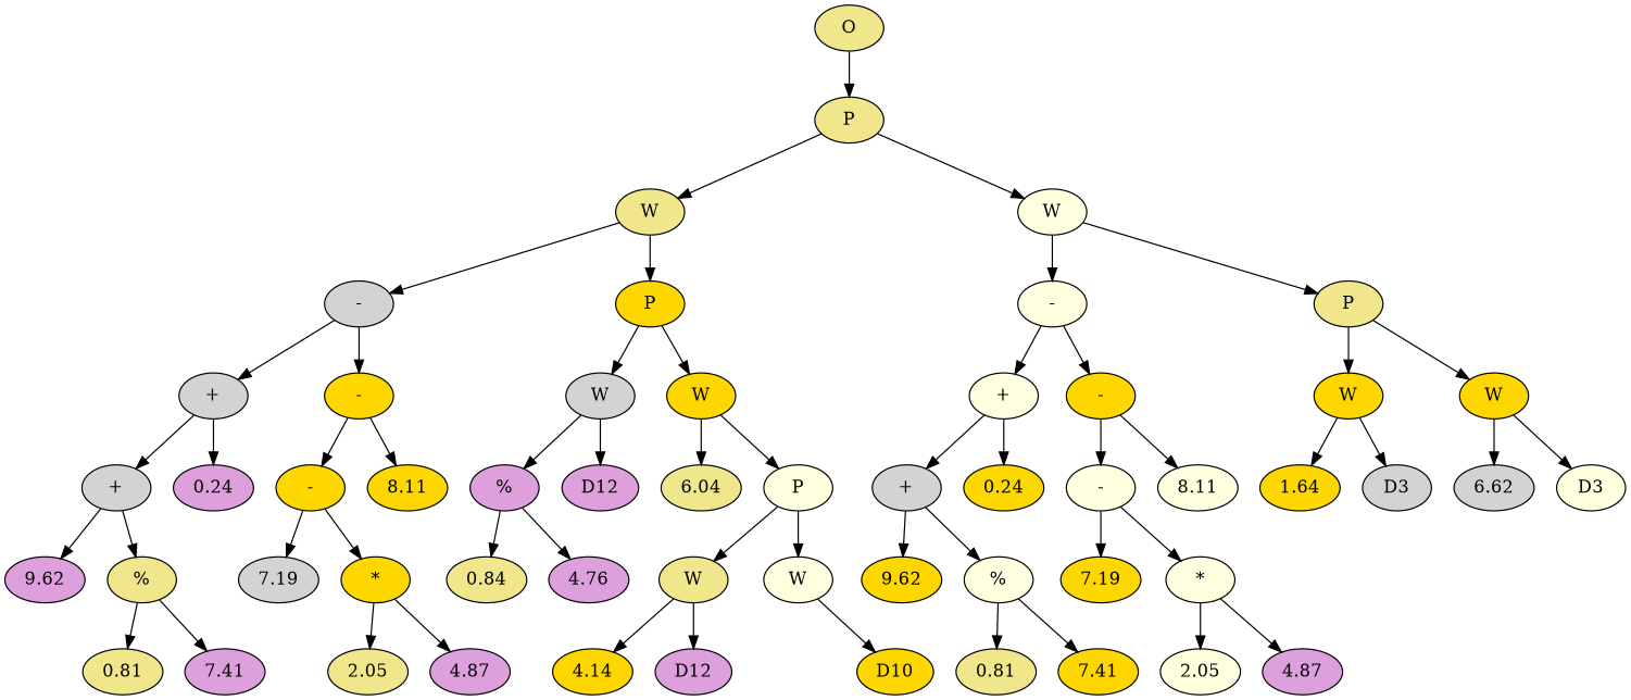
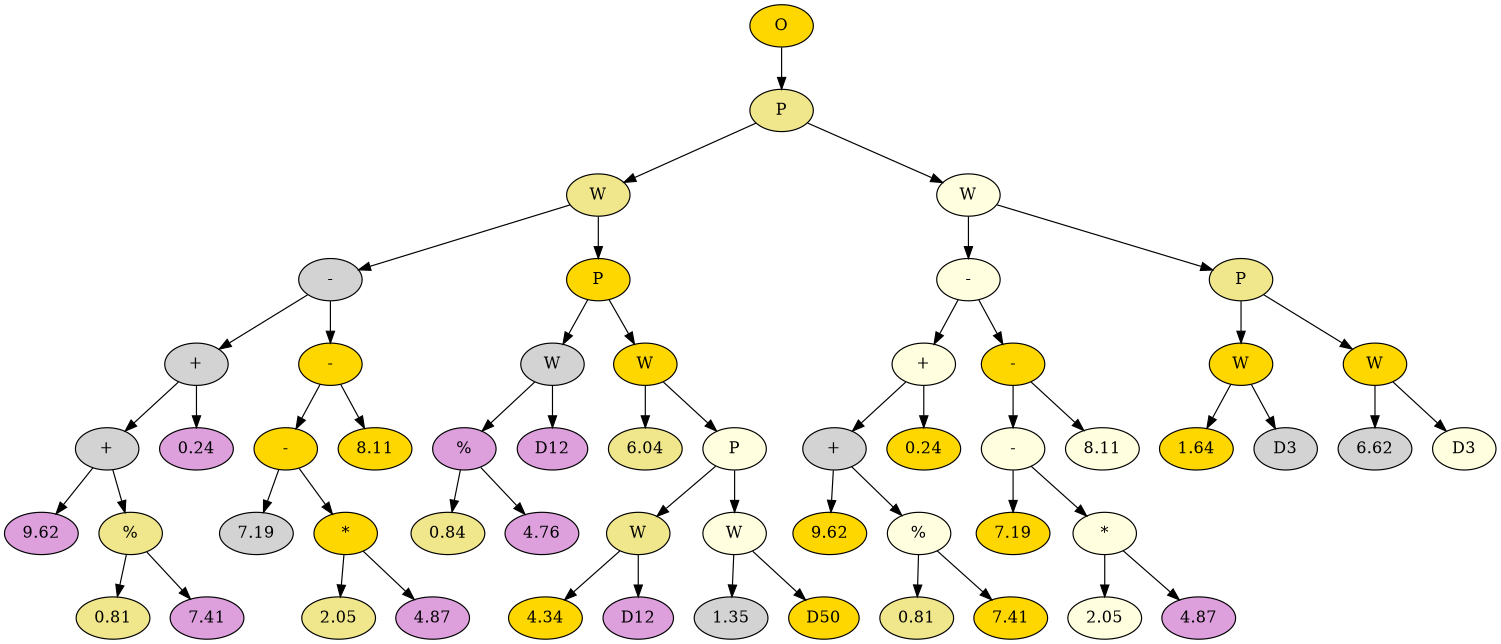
  digraph {
    node [fillcolor=gold style=filled]
-   n1 [fillcolor=khaki label=O]
+   n1 [label=O]
    n2 [fillcolor=khaki label=P]
    n3 [fillcolor=khaki label=W]
    n4 [fillcolor=lightyellow label=W]
    n5 [fillcolor=lightgrey label="-"]
    n6 [label=P]
    n7 [fillcolor=lightyellow label="-"]
    n8 [fillcolor=khaki label=P]
    n9 [fillcolor=lightgrey label="+"]
    n10 [label="-"]
    n11 [fillcolor=lightgrey label=W]
    n12 [label=W]
    n13 [fillcolor=lightgrey label="+"]
    n14 [fillcolor=plum label=0.24]
    n15 [label="-"]
    n16 [label=8.11]
    n17 [fillcolor=plum label=9.62]
    n18 [fillcolor=khaki label="%"]
    n19 [fillcolor=khaki label=0.81]
    n20 [fillcolor=plum label=7.41]
    n21 [fillcolor=lightgrey label=7.19]
    n22 [label="*"]
    n23 [fillcolor=khaki label=2.05]
    n24 [fillcolor=plum label=4.87]
    n25 [fillcolor=plum label="%"]
    n26 [fillcolor=plum label=D12]
    n27 [fillcolor=khaki label=6.04]
    n28 [fillcolor=lightyellow label=P]
    n29 [fillcolor=khaki label=0.84]
    n30 [fillcolor=plum label=4.76]
    n31 [fillcolor=khaki label=W]
    n32 [fillcolor=lightyellow label=W]
-   n33 [label=4.14]
+   n33 [label=4.34]
    n34 [fillcolor=plum label=D12]
-   n36 [label=D10]
+   n35 [fillcolor=lightgrey label=1.35]
+   n36 [label=D50]
    n37 [fillcolor=lightyellow label="+"]
    n38 [label="-"]
    n39 [label=W]
    n40 [label=W]
    n41 [fillcolor=lightgrey label="+"]
    n42 [label=0.24]
    n43 [fillcolor=lightyellow label="-"]
    n44 [fillcolor=lightyellow label=8.11]
    n45 [label=9.62]
    n46 [fillcolor=lightyellow label="%"]
    n47 [fillcolor=khaki label=0.81]
    n48 [label=7.41]
    n49 [label=7.19]
    n50 [fillcolor=lightyellow label="*"]
    n51 [fillcolor=lightyellow label=2.05]
    n52 [fillcolor=plum label=4.87]
    n53 [label=1.64]
    n54 [fillcolor=lightgrey label=D3]
    n55 [fillcolor=lightgrey label=6.62]
    n56 [fillcolor=lightyellow label=D3]
    n1 -> n2
    n2 -> n3
    n2 -> n4
    n3 -> n5
    n3 -> n6
    n4 -> n7
    n4 -> n8
    n5 -> n9
    n5 -> n10
    n6 -> n11
    n6 -> n12
    n7 -> n37
    n7 -> n38
    n8 -> n39
    n8 -> n40
    n9 -> n13
    n9 -> n14
    n10 -> n15
    n10 -> n16
    n11 -> n25
    n11 -> n26
    n12 -> n27
    n12 -> n28
    n13 -> n17
    n13 -> n18
    n15 -> n21
    n15 -> n22
    n18 -> n19
    n18 -> n20
    n22 -> n23
    n22 -> n24
    n25 -> n29
    n25 -> n30
    n28 -> n31
    n28 -> n32
    n31 -> n33
    n31 -> n34
+   n32 -> n35
    n32 -> n36
    n37 -> n41
    n37 -> n42
    n38 -> n43
    n38 -> n44
    n39 -> n53
    n39 -> n54
    n40 -> n55
    n40 -> n56
    n41 -> n45
    n41 -> n46
    n43 -> n49
    n43 -> n50
    n46 -> n47
    n46 -> n48
    n50 -> n51
    n50 -> n52
  }
